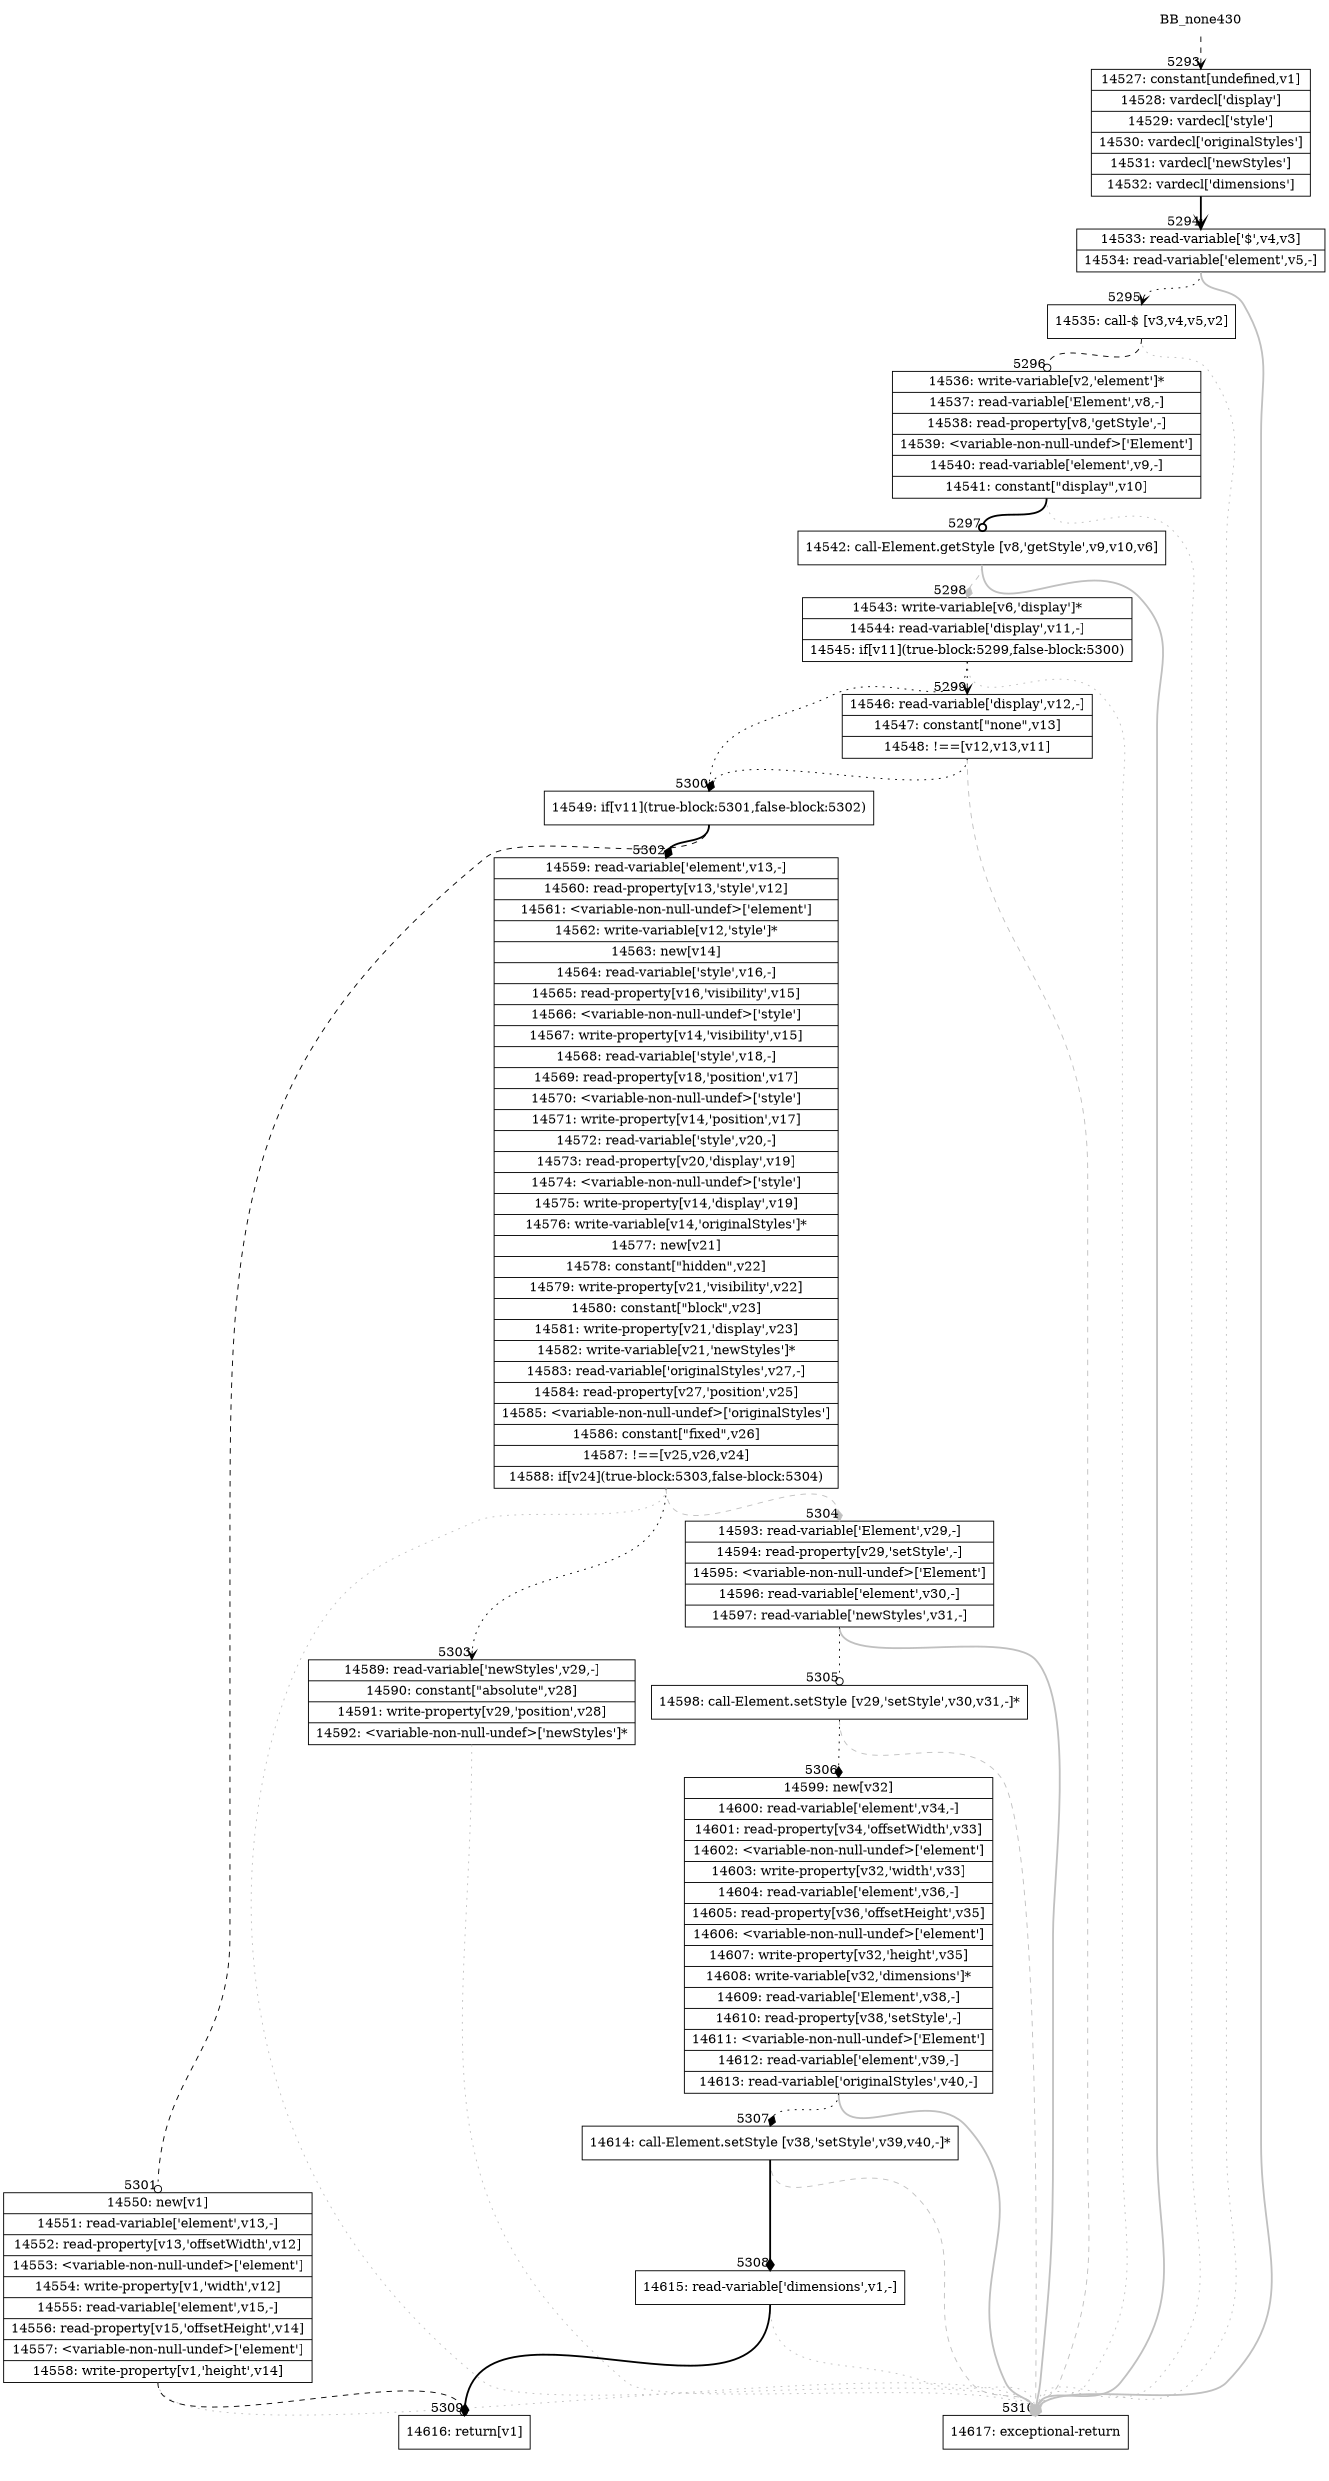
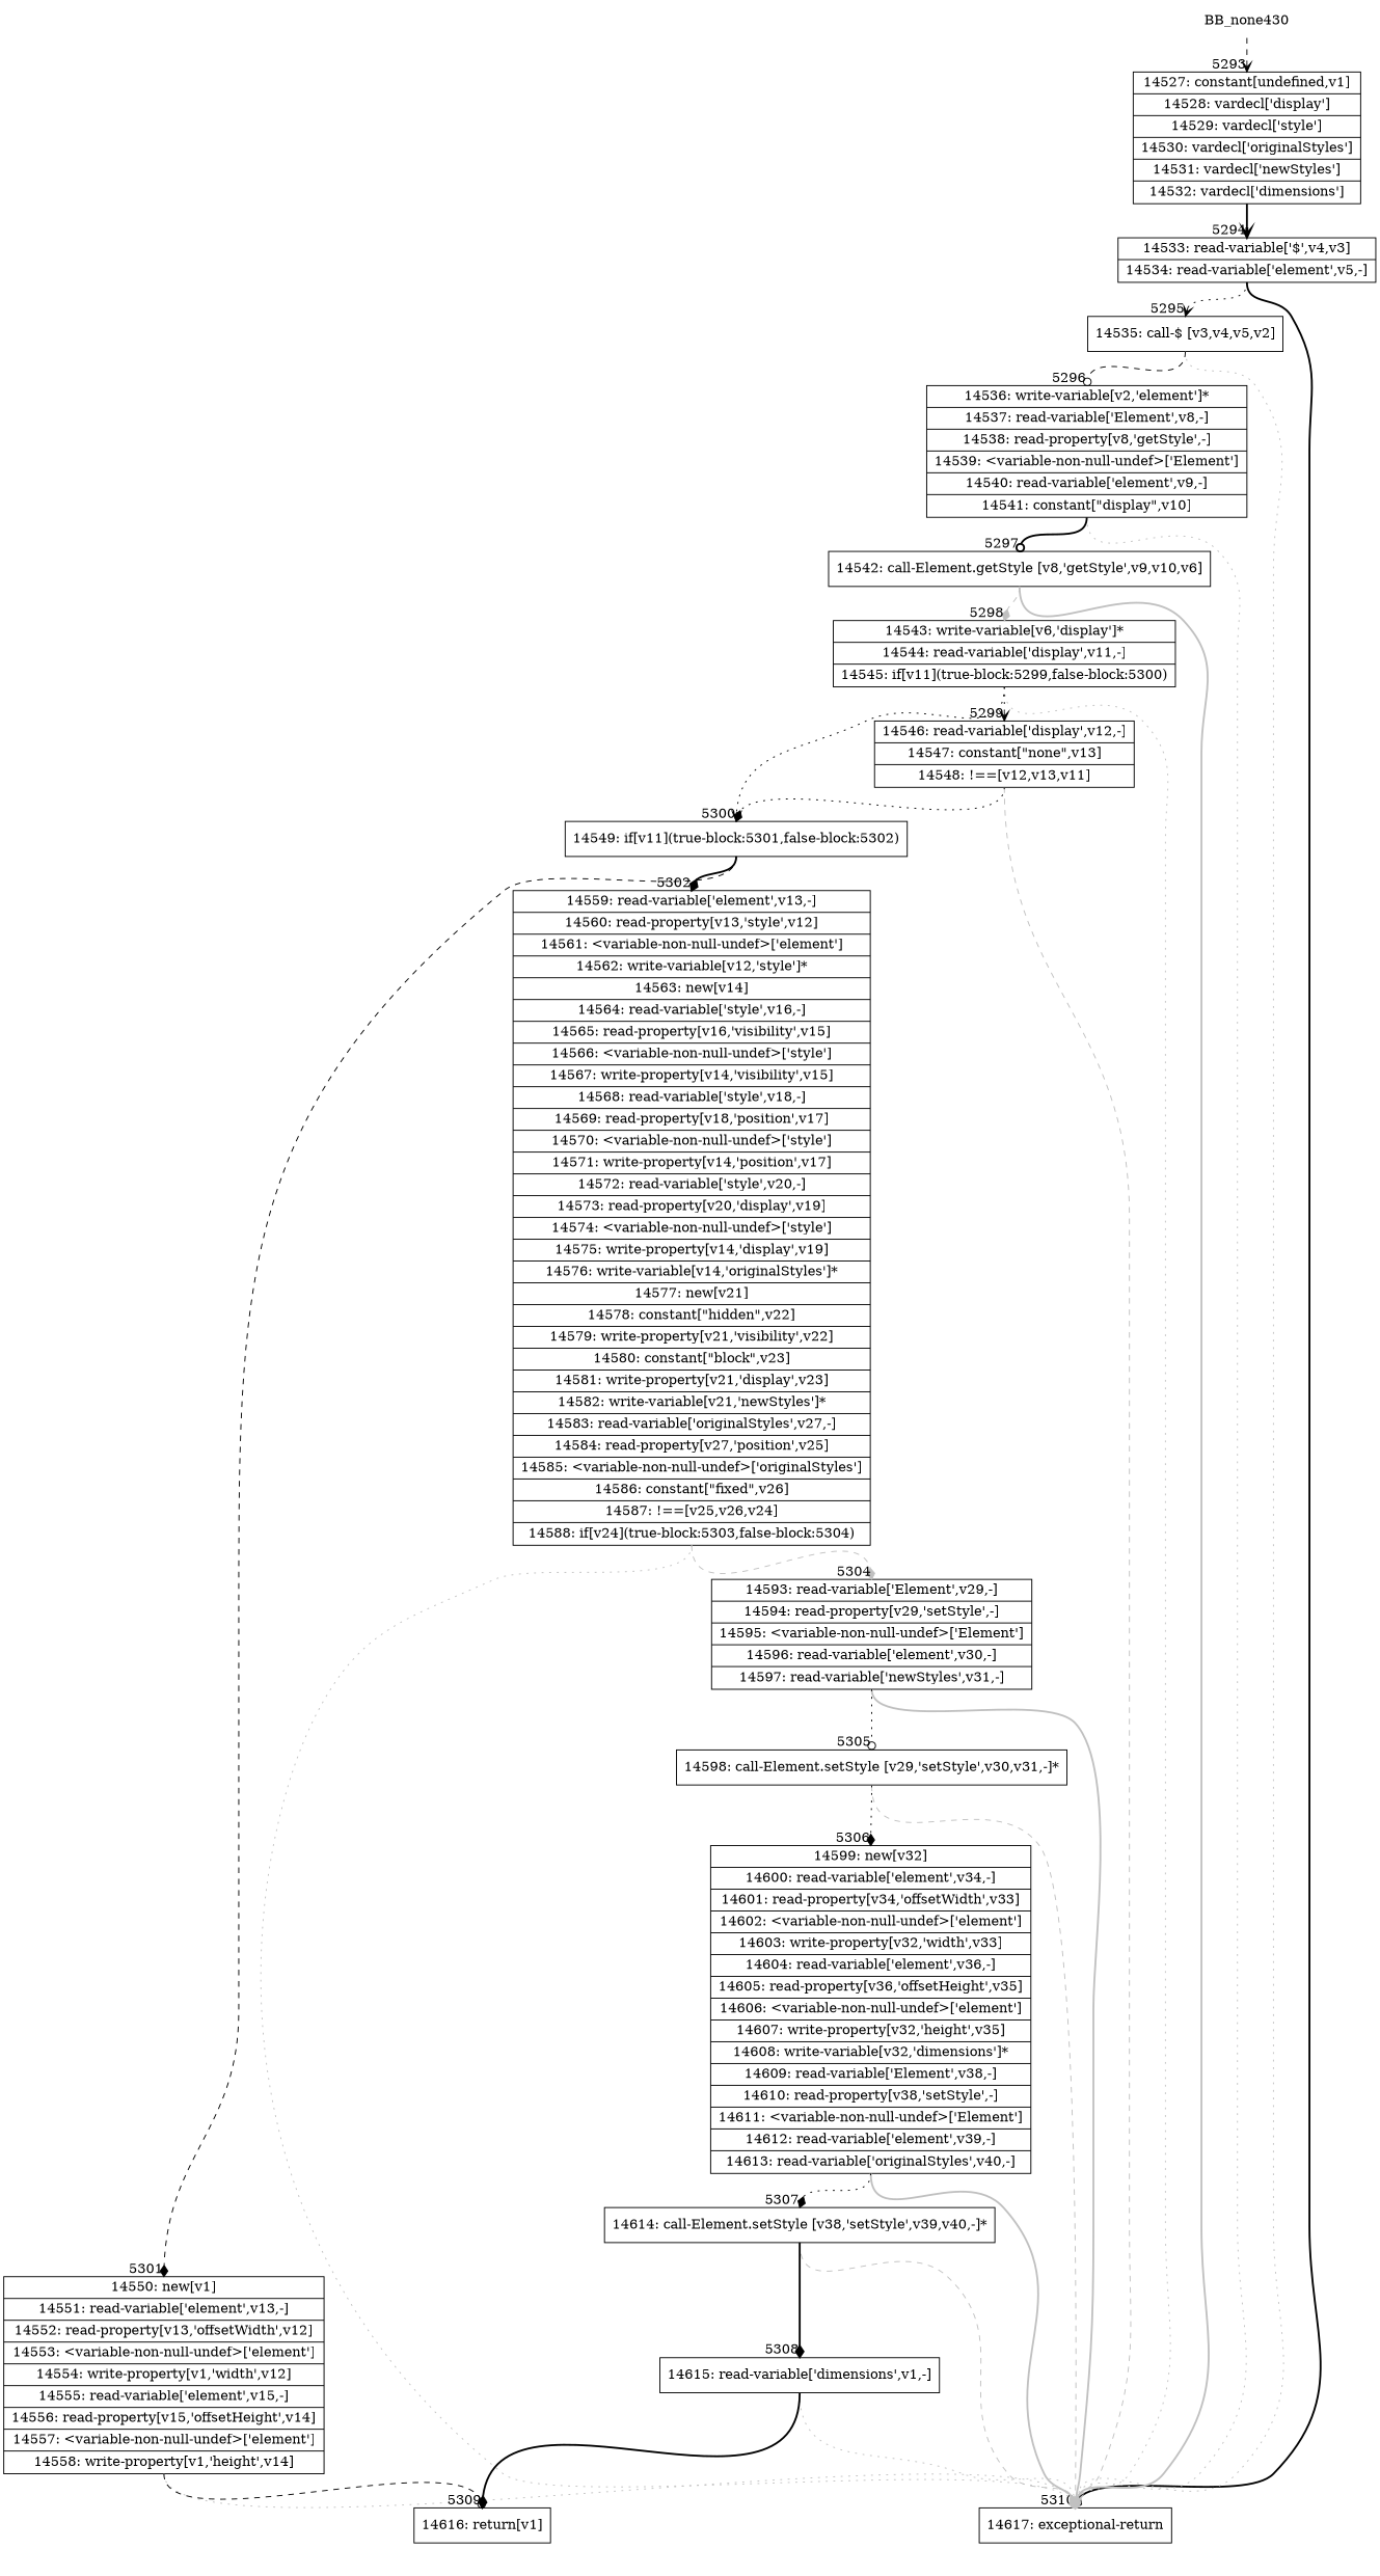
  digraph {
    rankdir=TD
    node [shape=record]
    edge [arrowhead=diamond headport=n style=dotted tailport=s]
    n1 [label=BB_none430 shape=none]
    n2 [label="{14527: constant[undefined,v1]|14528: vardecl['display']|14529: vardecl['style']|14530: vardecl['originalStyles']|14531: vardecl['newStyles']|14532: vardecl['dimensions']}"]
    n3 [label="{14533: read-variable['$',v4,v3]|14534: read-variable['element',v5,-]}"]
    n4 [label="{14535: call-$ [v3,v4,v5,v2]}"]
    n5 [label="{14617: exceptional-return}"]
    n6 [label="{14536: write-variable[v2,'element']*|14537: read-variable['Element',v8,-]|14538: read-property[v8,'getStyle',-]|14539: \<variable-non-null-undef\>['Element']|14540: read-variable['element',v9,-]|14541: constant[\"display\",v10]}"]
    n7 [label="{14542: call-Element.getStyle [v8,'getStyle',v9,v10,v6]}"]
    n8 [label="{14543: write-variable[v6,'display']*|14544: read-variable['display',v11,-]|14545: if[v11](true-block:5299,false-block:5300)}"]
    n9 [label="{14549: if[v11](true-block:5301,false-block:5302)}"]
    n10 [label="{14546: read-variable['display',v12,-]|14547: constant[\"none\",v13]|14548: !==[v12,v13,v11]}"]
    n11 [label="{14550: new[v1]|14551: read-variable['element',v13,-]|14552: read-property[v13,'offsetWidth',v12]|14553: \<variable-non-null-undef\>['element']|14554: write-property[v1,'width',v12]|14555: read-variable['element',v15,-]|14556: read-property[v15,'offsetHeight',v14]|14557: \<variable-non-null-undef\>['element']|14558: write-property[v1,'height',v14]}"]
    n12 [label="{14559: read-variable['element',v13,-]|14560: read-property[v13,'style',v12]|14561: \<variable-non-null-undef\>['element']|14562: write-variable[v12,'style']*|14563: new[v14]|14564: read-variable['style',v16,-]|14565: read-property[v16,'visibility',v15]|14566: \<variable-non-null-undef\>['style']|14567: write-property[v14,'visibility',v15]|14568: read-variable['style',v18,-]|14569: read-property[v18,'position',v17]|14570: \<variable-non-null-undef\>['style']|14571: write-property[v14,'position',v17]|14572: read-variable['style',v20,-]|14573: read-property[v20,'display',v19]|14574: \<variable-non-null-undef\>['style']|14575: write-property[v14,'display',v19]|14576: write-variable[v14,'originalStyles']*|14577: new[v21]|14578: constant[\"hidden\",v22]|14579: write-property[v21,'visibility',v22]|14580: constant[\"block\",v23]|14581: write-property[v21,'display',v23]|14582: write-variable[v21,'newStyles']*|14583: read-variable['originalStyles',v27,-]|14584: read-property[v27,'position',v25]|14585: \<variable-non-null-undef\>['originalStyles']|14586: constant[\"fixed\",v26]|14587: !==[v25,v26,v24]|14588: if[v24](true-block:5303,false-block:5304)}"]
    n13 [label="{14616: return[v1]}"]
-   n14 [label="{14589: read-variable['newStyles',v29,-]|14590: constant[\"absolute\",v28]|14591: write-property[v29,'position',v28]|14592: \<variable-non-null-undef\>['newStyles']*}"]
    n15 [label="{14593: read-variable['Element',v29,-]|14594: read-property[v29,'setStyle',-]|14595: \<variable-non-null-undef\>['Element']|14596: read-variable['element',v30,-]|14597: read-variable['newStyles',v31,-]}"]
    n16 [label="{14598: call-Element.setStyle [v29,'setStyle',v30,v31,-]*}"]
    n17 [label="{14599: new[v32]|14600: read-variable['element',v34,-]|14601: read-property[v34,'offsetWidth',v33]|14602: \<variable-non-null-undef\>['element']|14603: write-property[v32,'width',v33]|14604: read-variable['element',v36,-]|14605: read-property[v36,'offsetHeight',v35]|14606: \<variable-non-null-undef\>['element']|14607: write-property[v32,'height',v35]|14608: write-variable[v32,'dimensions']*|14609: read-variable['Element',v38,-]|14610: read-property[v38,'setStyle',-]|14611: \<variable-non-null-undef\>['Element']|14612: read-variable['element',v39,-]|14613: read-variable['originalStyles',v40,-]}"]
    n18 [label="{14614: call-Element.setStyle [v38,'setStyle',v39,v40,-]*}"]
    n19 [label="{14615: read-variable['dimensions',v1,-]}"]
    n1 -> n2 [arrowhead=vee headlabel="    5293" style=dashed]
    n2 -> n3 [arrowhead=vee headlabel="      5294" style=bold]
    n3 -> n4 [arrowhead=vee headlabel="      5295"]
-   n3 -> n5 [color=gray headlabel="      5310" style=bold]
+   n3 -> n5 [color=black headlabel="      5310" style=bold]
    n4 -> n5 [color=gray]
    n4 -> n6 [arrowhead=odot headlabel="      5296" style=dashed]
    n6 -> n5 [arrowhead=vee color=gray]
    n6 -> n7 [arrowhead=odot headlabel="      5297" style=bold]
    n7 -> n5 [color=gray style=bold]
    n7 -> n8 [color=gray headlabel="      5298" style=dashed]
    n8 -> n5 [arrowhead=odot color=gray]
    n8 -> n9 [arrowhead=vee headlabel="      5300"]
    n8 -> n10 [arrowhead=vee headlabel="      5299"]
-   n9 -> n11 [arrowhead=odot headlabel="      5301" style=dashed]
+   n9 -> n11 [headlabel="      5301" style=dashed]
    n9 -> n12 [headlabel="      5302" style=bold]
    n10 -> n5 [color=gray style=dashed]
    n10 -> n9
    n11 -> n5 [arrowhead=odot color=gray]
    n11 -> n13 [arrowhead=odot headlabel="      5309" style=dashed]
    n12 -> n5 [color=gray]
-   n12 -> n14 [arrowhead=vee headlabel="      5303"]
    n12 -> n15 [color=gray headlabel="      5304" style=dashed]
-   n14 -> n5 [arrowhead=odot color=gray]
    n15 -> n5 [arrowhead=vee color=gray style=bold]
    n15 -> n16 [arrowhead=odot headlabel="      5305"]
    n16 -> n5 [arrowhead=vee color=gray style=dashed]
    n16 -> n17 [headlabel="      5306"]
    n17 -> n5 [arrowhead=odot color=gray style=bold]
    n17 -> n18 [headlabel="      5307"]
    n18 -> n5 [color=gray style=dashed]
    n18 -> n19 [headlabel="      5308" style=bold]
    n19 -> n5 [color=gray]
    n19 -> n13 [style=bold]
  }
